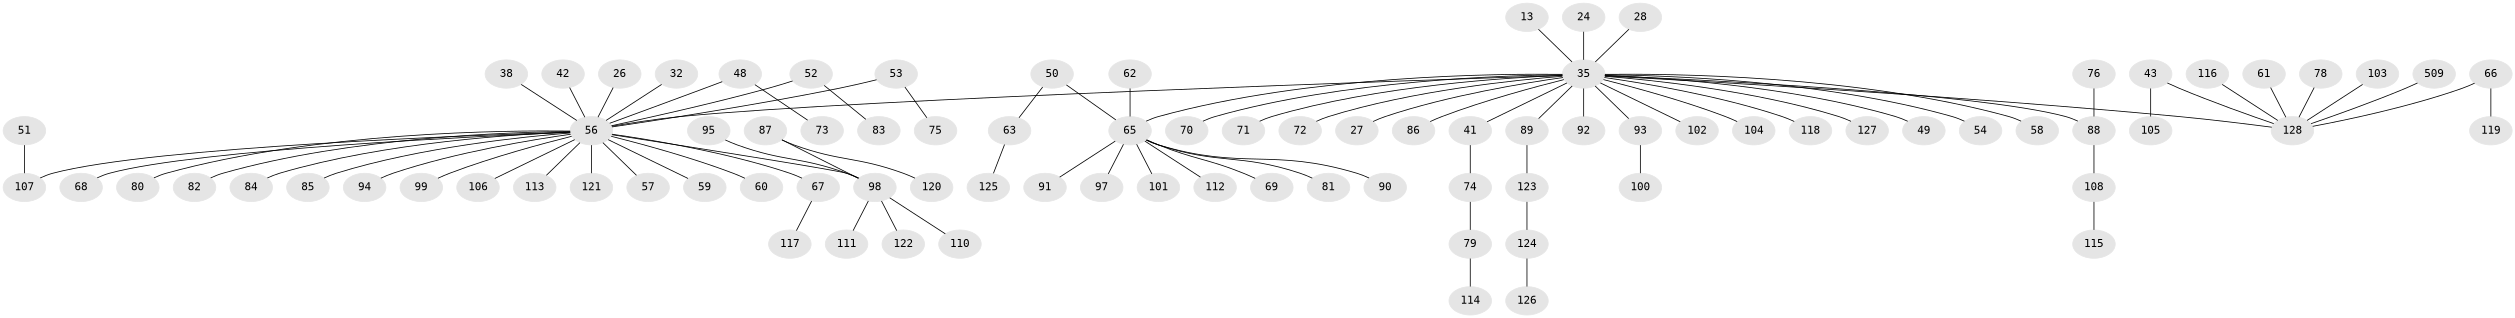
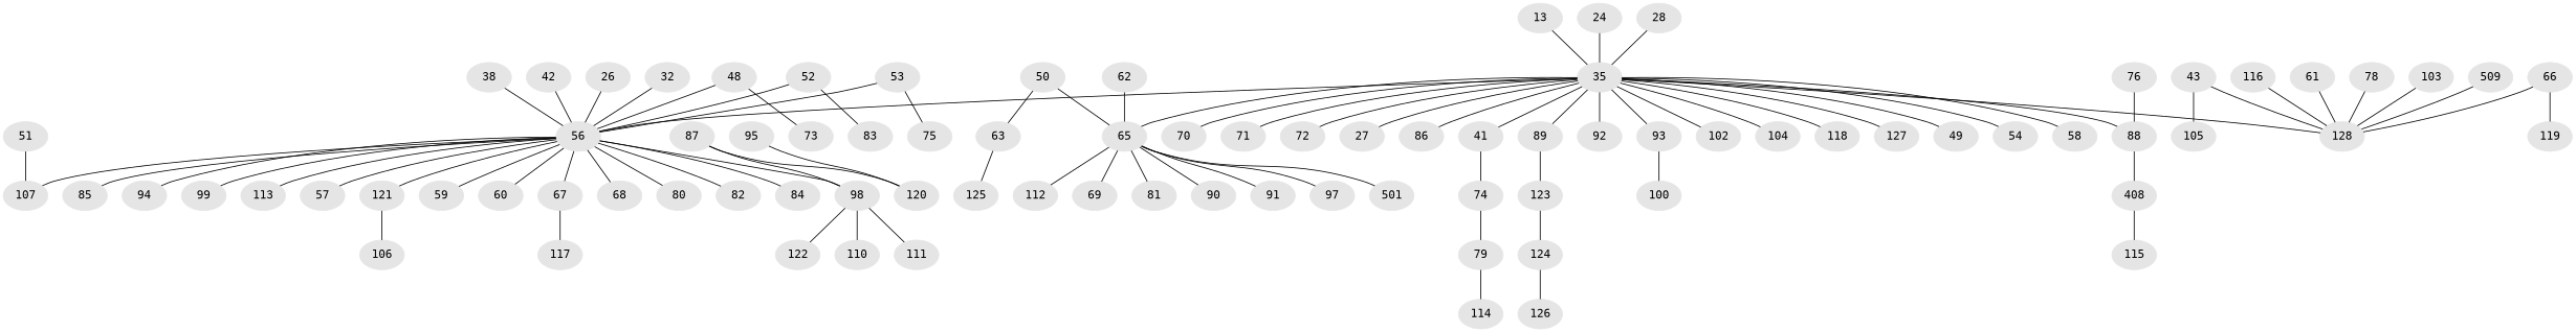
  graph {
    fontname="DejaVu Sans Mono"
    node [color=gray90 fontname="DejaVu Sans Mono" style=filled]
    edge [fontname="DejaVu Sans Mono"]
    35 [super="+2+5+9"]
    56 [super="+10+23+17"]
    41
    49
    54
    58
    65 [super="+11+64+44+45+55"]
    70
    71
    72 [super="+18+22"]
    n11 [label=27]
    86
    88 [super="+40"]
    89
    92
    93
    102
    104
    118 [super="+29+39"]
    127
    128 [super="+37+14"]
    13
    24
    107 [super="+19+30+31"]
    57 [super="+27"]
    59
    60
    67 [super="+8+12"]
    68
    80
    82
    84
    85
    94
    98 [super="+36+46"]
    99
    106 [super="+33"]
    113
    121
    26
    28
    32
    74
    69
    81
    90
    91
    97
-   101
+   101 [label=501]
    112
-   108
+   108 [label=408]
    123
    100
    38
    79
    42
    43
    105
    48
    73
    50
    63
    125
    51
    52
    83
    53
    75
    117
    110
    111
    122
    61
    62
    66
    119
    114
    76
    78
    87
    120
    115
    124
    95
    103
    n86 [label=509]
    116
    126
    35 -- 56 [weight=2]
    35 -- 41
    35 -- 49
    35 -- 54
    35 -- 58
    35 -- 65
    35 -- 70
    35 -- 71
    35 -- 72
    35 -- n11
    35 -- 86
    35 -- 88
    35 -- 89
    35 -- 92
    35 -- 93
    35 -- 102
    35 -- 104
    35 -- 118
    35 -- 127
    35 -- 128
    56 -- 107
    56 -- 57
    56 -- 59
    56 -- 60
    56 -- 67
    56 -- 68
    56 -- 80
    56 -- 82
    56 -- 84
    56 -- 85
    56 -- 94
    56 -- 98
    56 -- 99
-   56 -- 106
+   121 -- 106
    56 -- 113
    56 -- 121
    41 -- 74
    65 -- 69
    65 -- 81
    65 -- 90
    65 -- 91
    65 -- 97
    65 -- 101
    65 -- 112
    88 -- 108
    89 -- 123
    93 -- 100
    13 -- 35
    24 -- 35
    67 -- 117
    98 -- 110
    98 -- 111
    98 -- 122
    26 -- 56
    28 -- 35
    32 -- 56
    74 -- 79
    108 -- 115
    123 -- 124
    38 -- 56
    79 -- 114
    42 -- 56
    43 -- 128
    43 -- 105
    48 -- 56
    48 -- 73
    50 -- 65
    50 -- 63
    63 -- 125
    51 -- 107
    52 -- 56
    52 -- 83
    53 -- 56
    53 -- 75
    61 -- 128
    62 -- 65
    66 -- 128
    66 -- 119
    76 -- 88
    78 -- 128
    87 -- 98
    87 -- 120
    124 -- 126
-   95 -- 98
+   95 -- 120
    103 -- 128
    n86 -- 128
    116 -- 128
  }
